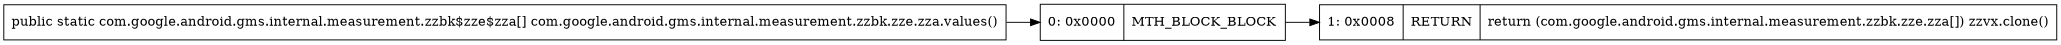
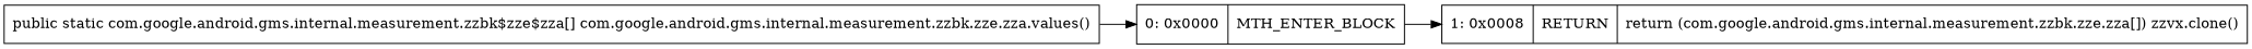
  digraph {
    rankdir=LR
    node [shape=record]
-   n1 [label="{0\:\ 0x0000|MTH_BLOCK_BLOCK\l}"]
+   n1 [label="{0\:\ 0x0000|MTH_ENTER_BLOCK\l}"]
    n2 [label="{1\:\ 0x0008|RETURN\l|return (com.google.android.gms.internal.measurement.zzbk.zze.zza[]) zzvx.clone()\l}"]
    n3 [label="{public static com.google.android.gms.internal.measurement.zzbk$zze$zza[] com.google.android.gms.internal.measurement.zzbk.zze.zza.values() }"]
    n1 -> n2
    n3 -> n1
  }
